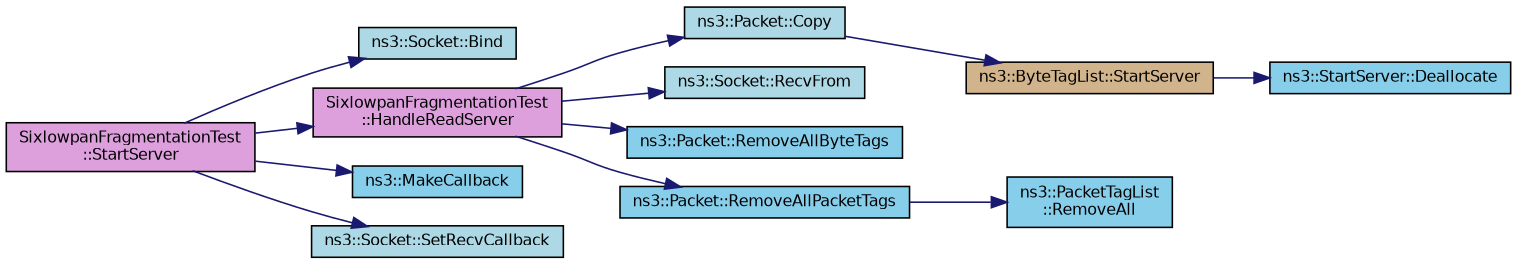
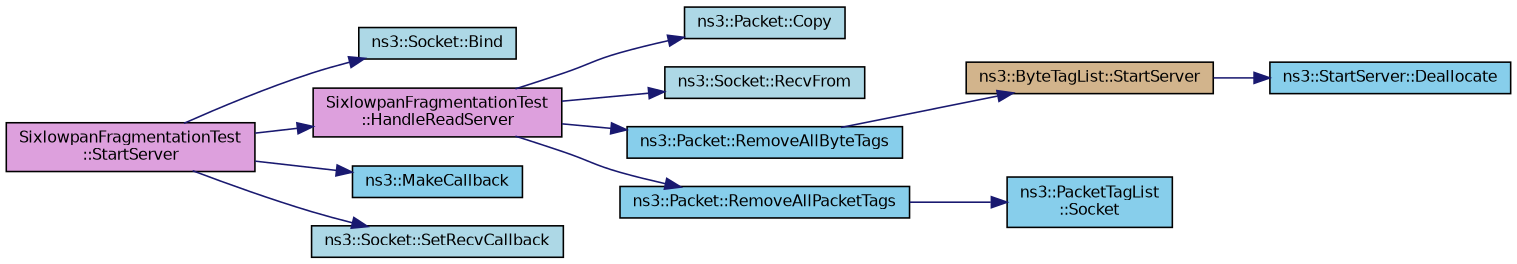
  digraph {
    rankdir=LR
    node [color=black fillcolor=skyblue fontname=Helvetica fontsize=10 shape=record style=filled]
    edge [color=midnightblue fontname=Helvetica fontsize=10 labelfontname=Helvetica labelfontsize=10 style=solid]
    n1 [fillcolor=plum fontcolor=black height=0.2 label="SixlowpanFragmentationTest\l::StartServer" width=0.4]
    n2 [fillcolor=lightblue height=0.2 label="ns3::Socket::Bind" width=0.4]
    n3 [fillcolor=plum height=0.2 label="SixlowpanFragmentationTest\l::HandleReadServer" width=0.4]
    n4 [height=0.2 label="ns3::MakeCallback" width=0.4]
    n5 [fillcolor=lightblue height=0.2 label="ns3::Socket::SetRecvCallback" width=0.4]
    n6 [fillcolor=lightblue height=0.2 label="ns3::Packet::Copy" width=0.4]
    n7 [fillcolor=lightblue height=0.2 label="ns3::Socket::RecvFrom" width=0.4]
    n8 [height=0.2 label="ns3::Packet::RemoveAllByteTags" width=0.4]
    n9 [height=0.2 label="ns3::Packet::RemoveAllPacketTags" width=0.4]
    n10 [fillcolor=tan height=0.2 label="ns3::ByteTagList::StartServer" width=0.4]
-   n11 [height=0.2 label="ns3::PacketTagList\l::RemoveAll" width=0.4]
+   n11 [height=0.2 label="ns3::PacketTagList\l::Socket" width=0.4]
    n12 [height=0.2 label="ns3::StartServer::Deallocate" width=0.4]
    n1 -> n2
    n1 -> n3
    n1 -> n4
    n1 -> n5
    n3 -> n6
    n3 -> n7
    n3 -> n8
    n3 -> n9
-   n6 -> n10
+   n8 -> n10
    n9 -> n11
    n10 -> n12
  }
